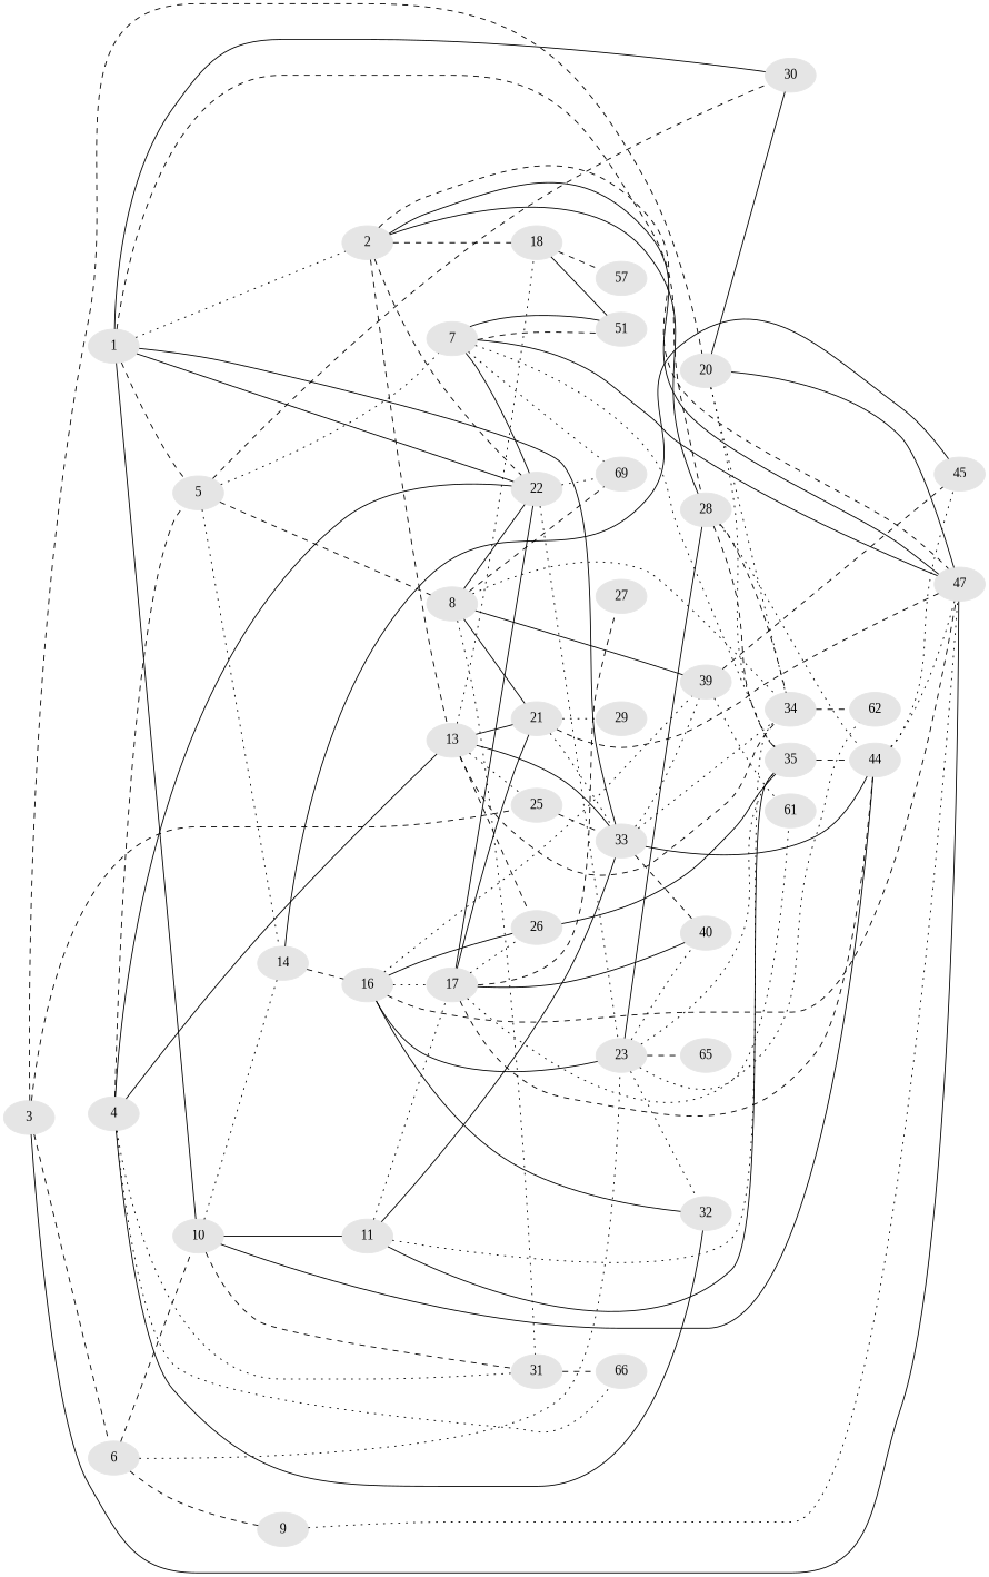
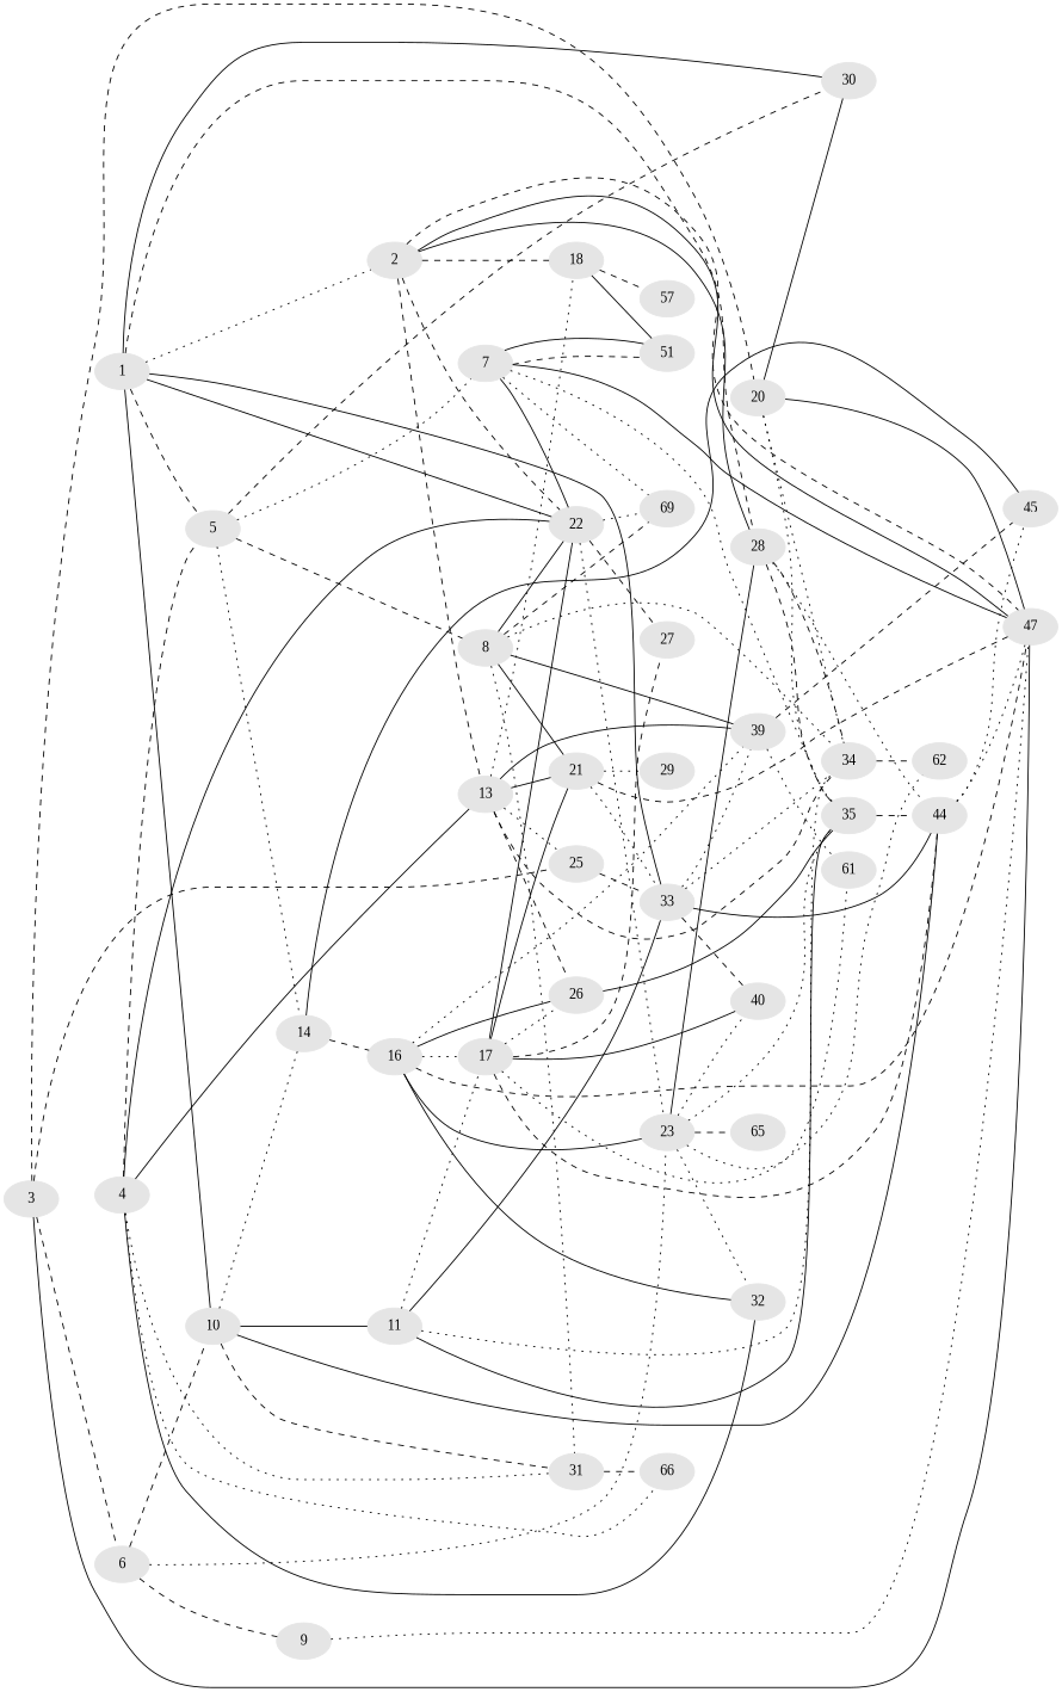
  graph {
    fontname="Liberation Serif"
    rankdir=LR
    node [color=gray90 fontname="Liberation Serif" style=filled]
    edge [fontname="Liberation Serif" style=dotted]
    1 [super="+19"]
    2 [super="+42"]
    5 [super="+24"]
    10 [super="+54"]
    22 [super="+50"]
    28 [super="+48"]
    30 [super="+55"]
    33 [super="+63"]
    13 [super="+15"]
    18 [super="+37"]
    47 [super="+60"]
    7 [super="+64"]
    8 [super="+36"]
    14
    31 [super="+52"]
    11 [super="+38"]
    44 [super="+67"]
    23 [super="+53"]
    69 [super="+70"]
    27
    35 [super="+59"]
    34 [super="+56"]
    39 [super="+68"]
    40
    25
    21 [super="+46"]
    26
    51
    57
    3 [super="+41"]
    6
    20 [super="+43"]
    9
    4 [super="+12"]
    32
    66
    16 [super="+71"]
    45 [super="+58"]
    62
    65
    29
    61
    17 [super="+49"]
    1 -- 2
    1 -- 5 [style=dashed]
    1 -- 10 [style=solid]
    1 -- 22 [style=solid]
    1 -- 28 [style=dashed]
    1 -- 30 [style=solid]
    1 -- 33 [style=solid]
    2 -- 22 [style=dashed]
    2 -- 28 [style=solid]
    2 -- 13 [style=dashed]
    2 -- 18 [style=dashed]
    2 -- 47 [style=solid]
    2 -- 47 [style=dashed]
    5 -- 30 [style=dashed]
    5 -- 7
    5 -- 8 [style=dashed]
    5 -- 14
    10 -- 14
    10 -- 31 [style=dashed]
    10 -- 11 [style=solid weight=2]
    10 -- 44 [style=solid]
    22 -- 23
    22 -- 69
+   22 -- 27 [style=dashed]
    28 -- 44
    28 -- 35 [style=dashed]
    28 -- 34 [style=dashed]
    33 -- 44 [style=solid]
    33 -- 34
    33 -- 39
    33 -- 40 [style=dashed]
    13 -- 18 [weight=2]
    13 -- 34 [style=dashed]
-   13 -- 33 [style=solid]
+   13 -- 39 [style=solid]
    13 -- 25
    13 -- 21 [style=solid]
    13 -- 26 [style=dashed]
    18 -- 51 [style=solid]
    18 -- 57 [style=dashed]
    7 -- 22 [style=solid]
    7 -- 47 [style=solid]
    7 -- 69
    7 -- 35
    7 -- 51 [style=dashed]
    7 -- 51 [style=solid]
    8 -- 22 [style=solid]
    8 -- 31
    8 -- 69 [style=dashed]
    8 -- 34
    8 -- 39 [style=solid]
    8 -- 21 [style=solid]
    14 -- 16 [style=dashed]
    14 -- 45 [style=solid]
    31 -- 66 [style=dashed weight=2]
    11 -- 33 [style=solid]
    11 -- 35 [style=solid]
    11 -- 34
    11 -- 17
    44 -- 47
    44 -- 45 [weight=2]
    23 -- 28 [style=solid]
    23 -- 35
    23 -- 40
    23 -- 32
    23 -- 62
    23 -- 65 [style=dashed weight=2]
    35 -- 44 [style=dashed]
    34 -- 62 [style=dashed]
    39 -- 45 [style=dashed]
    39 -- 61
    25 -- 33 [style=dashed]
    21 -- 33
    21 -- 47 [style=dashed]
    21 -- 29
    26 -- 35 [style=solid]
    3 -- 47 [style=solid]
    3 -- 25 [style=dashed]
    3 -- 6 [style=dashed]
    3 -- 20 [style=dashed]
    6 -- 10 [style=dashed]
    6 -- 23
    6 -- 9 [style=dashed]
    20 -- 30 [style=solid]
    20 -- 47 [style=solid weight=2]
    20 -- 35
    20 -- 34
    9 -- 47
    4 -- 5 [style=dashed]
    4 -- 22 [style=solid]
    4 -- 13 [style=solid]
    4 -- 31
    4 -- 32 [style=solid]
    4 -- 66
    16 -- 47 [style=dashed]
    16 -- 23 [style=solid]
    16 -- 39
    16 -- 26 [style=solid]
    16 -- 32 [style=solid]
    16 -- 17
    17 -- 22 [style=solid]
    17 -- 44 [style=dashed]
    17 -- 27 [style=dashed]
    17 -- 40 [style=solid]
    17 -- 21 [style=solid]
    17 -- 26
    17 -- 61
  }
